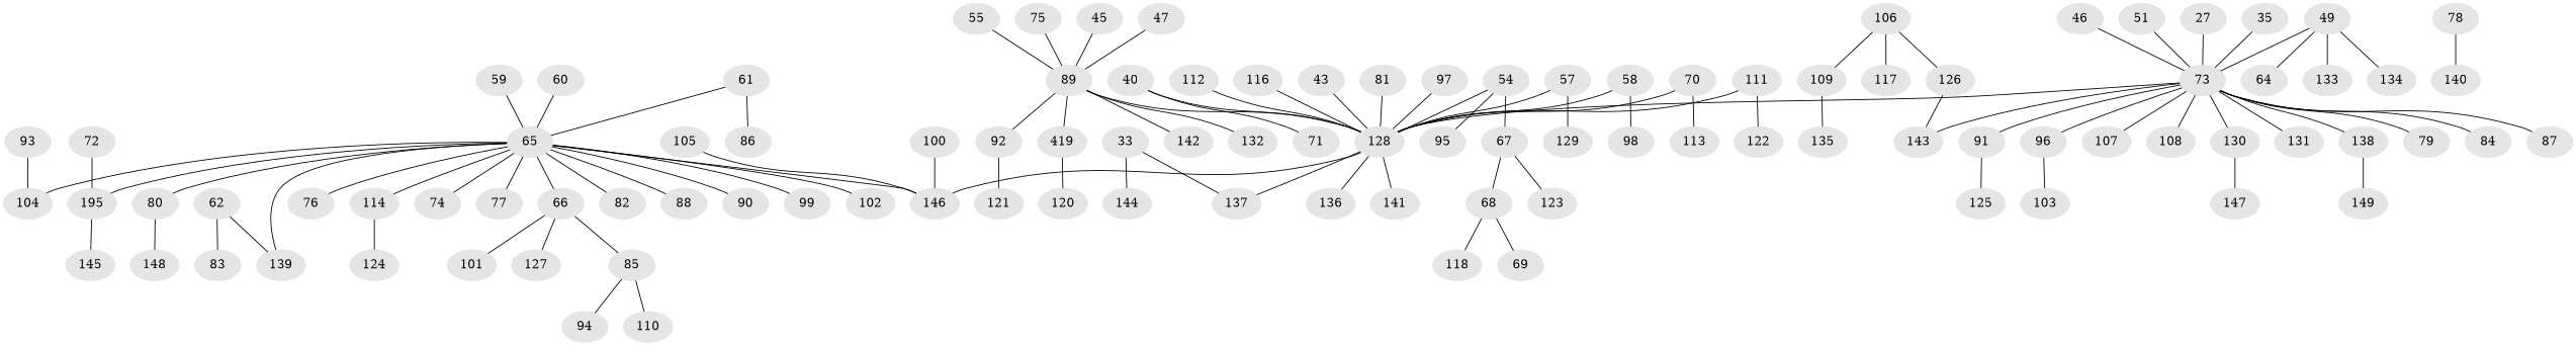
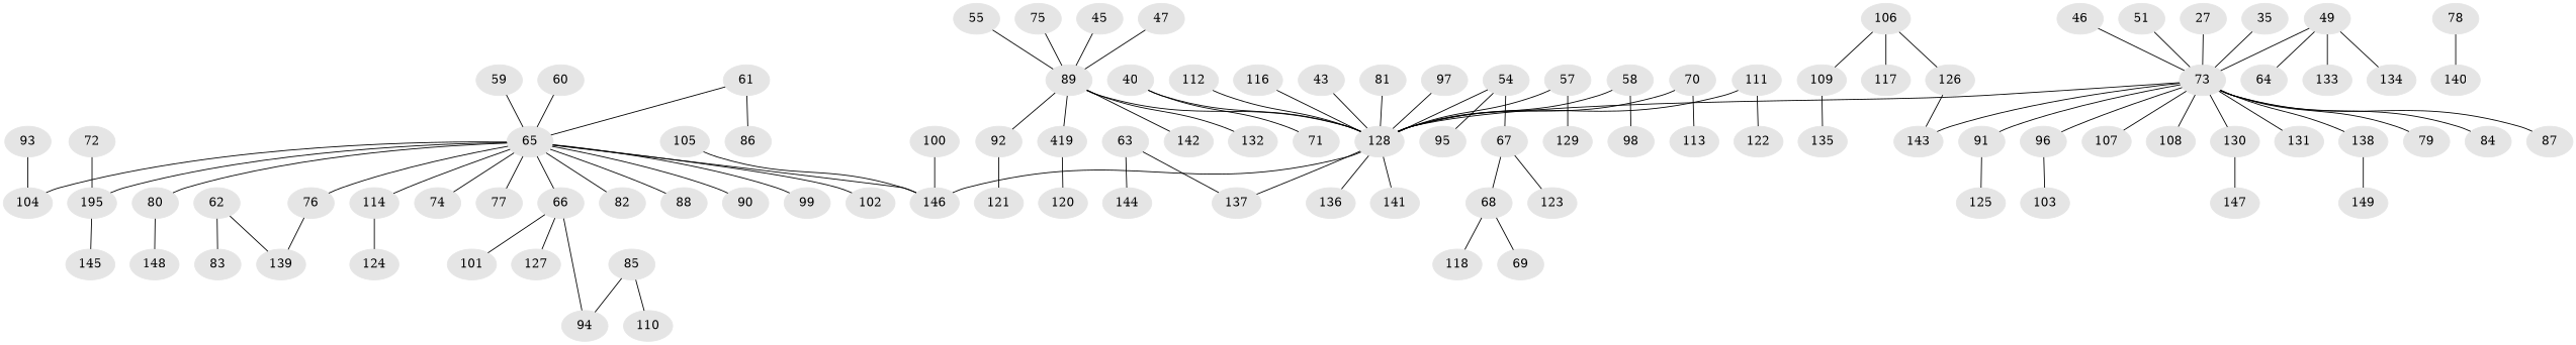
  graph {
    node [color=gray90 style=filled]
    73 [super="+38+48"]
    128 [super="+3+10+23+34+26+37"]
    79
    84
    87
    91
    96
    107
    108
    130
    131
    138
    143 [super="+16"]
    27
    35
    40
    71
    137 [super="+56"]
    146 [super="+36+5"]
    136
    141
    43
    89 [super="+8+15+53"]
    92
    n25 [label=419]
    132
    142
    45
    46
    47
    49 [super="+20+44+39"]
    64
    133
    134
    51
    54 [super="+22"]
    67
    95
    68
    123
    55
    57
    129
    58
    98
    65 [super="+29+50"]
    139 [super="+41"]
    66
    74
    76
    77
    80
    82
    88
    90
    99
    102
    104 [super="+32"]
    114
    n60 [label=195 super="+52"]
    59
    60
    61
    86
    62
    83
-   63 [label=33]
+   63
    144
    85
    101
    127
    148
    124
    145
    94
    110
    69
    118
    70
    113
    72
    125
    103
    147
    149
    75
    78
    140
    81
    121
    120
    93
    97
    100
    105
    106
    109
    117
    126 [super="+31"]
    135
    111
    122
    112
    116
    73 -- 128
    73 -- 79
    73 -- 84
    73 -- 87
    73 -- 91
    73 -- 96
    73 -- 107
    73 -- 108
    73 -- 130
    73 -- 131
    73 -- 138
    73 -- 143
    128 -- 137
    128 -- 146
    128 -- 136
    128 -- 141
    91 -- 125
    96 -- 103
    130 -- 147
    138 -- 149
    27 -- 73
    35 -- 73
    40 -- 128
    40 -- 71
    43 -- 128
    89 -- 128
    89 -- 92
    89 -- n25
    89 -- 132
    89 -- 142
    92 -- 121
    n25 -- 120
    45 -- 89
    46 -- 73
    47 -- 89
    49 -- 73
    49 -- 64
    49 -- 133
    49 -- 134
    51 -- 73
    54 -- 128
    54 -- 67
    54 -- 95
    67 -- 68
    67 -- 123
    68 -- 69
    68 -- 118
    55 -- 89
    57 -- 128
    57 -- 129
    58 -- 128
    58 -- 98
    65 -- 146
-   65 -- 139
+   76 -- 139
    65 -- 66
    65 -- 74
    65 -- 76
    65 -- 77
    65 -- 80
    65 -- 82
    65 -- 88
    65 -- 90
    65 -- 99
    65 -- 102
    65 -- 104
    65 -- 114
    65 -- n60
-   66 -- 85
+   66 -- 94
    66 -- 101
    66 -- 127
    80 -- 148
    114 -- 124
    n60 -- 145
    59 -- 65
    60 -- 65
    61 -- 65
    61 -- 86
    62 -- 139
    62 -- 83
    63 -- 137
    63 -- 144
    85 -- 94
    85 -- 110
    70 -- 128
    70 -- 113
    72 -- n60
    75 -- 89
    78 -- 140
    81 -- 128
    93 -- 104
    97 -- 128
    100 -- 146
    105 -- 146
    106 -- 109
    106 -- 117
    106 -- 126
    109 -- 135
    126 -- 143
    111 -- 128
    111 -- 122
    112 -- 128
    116 -- 128
  }
